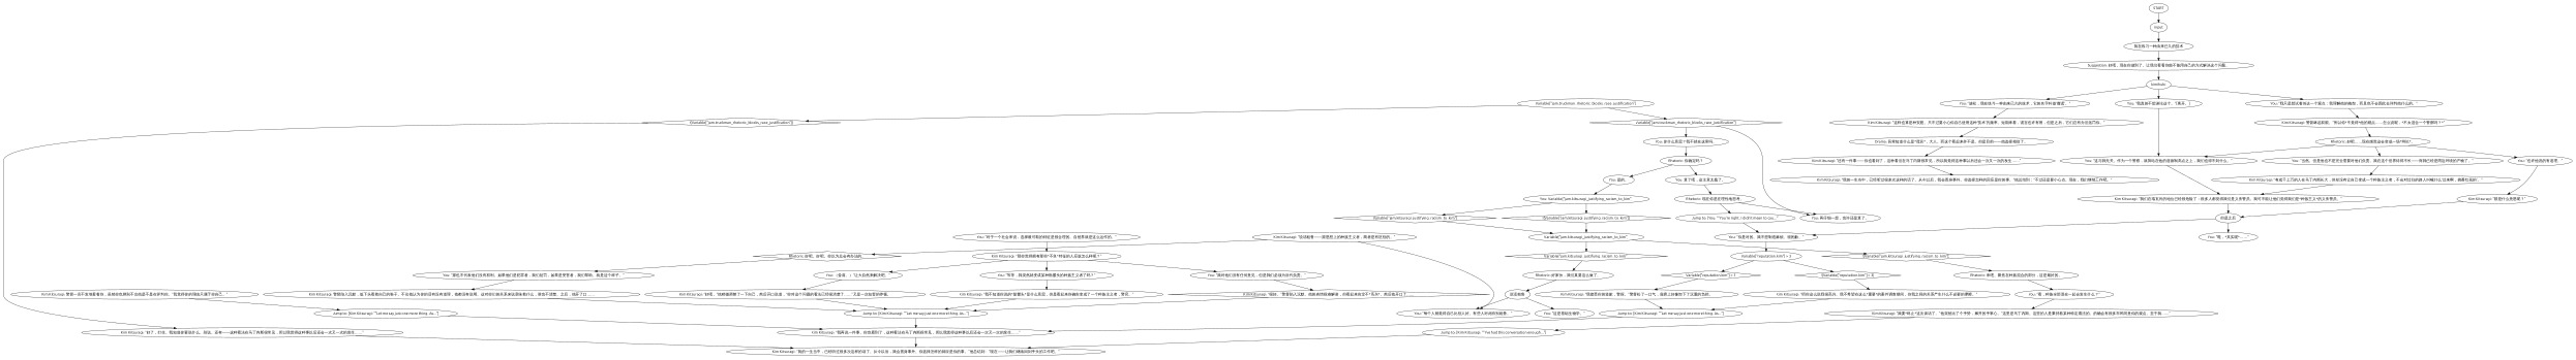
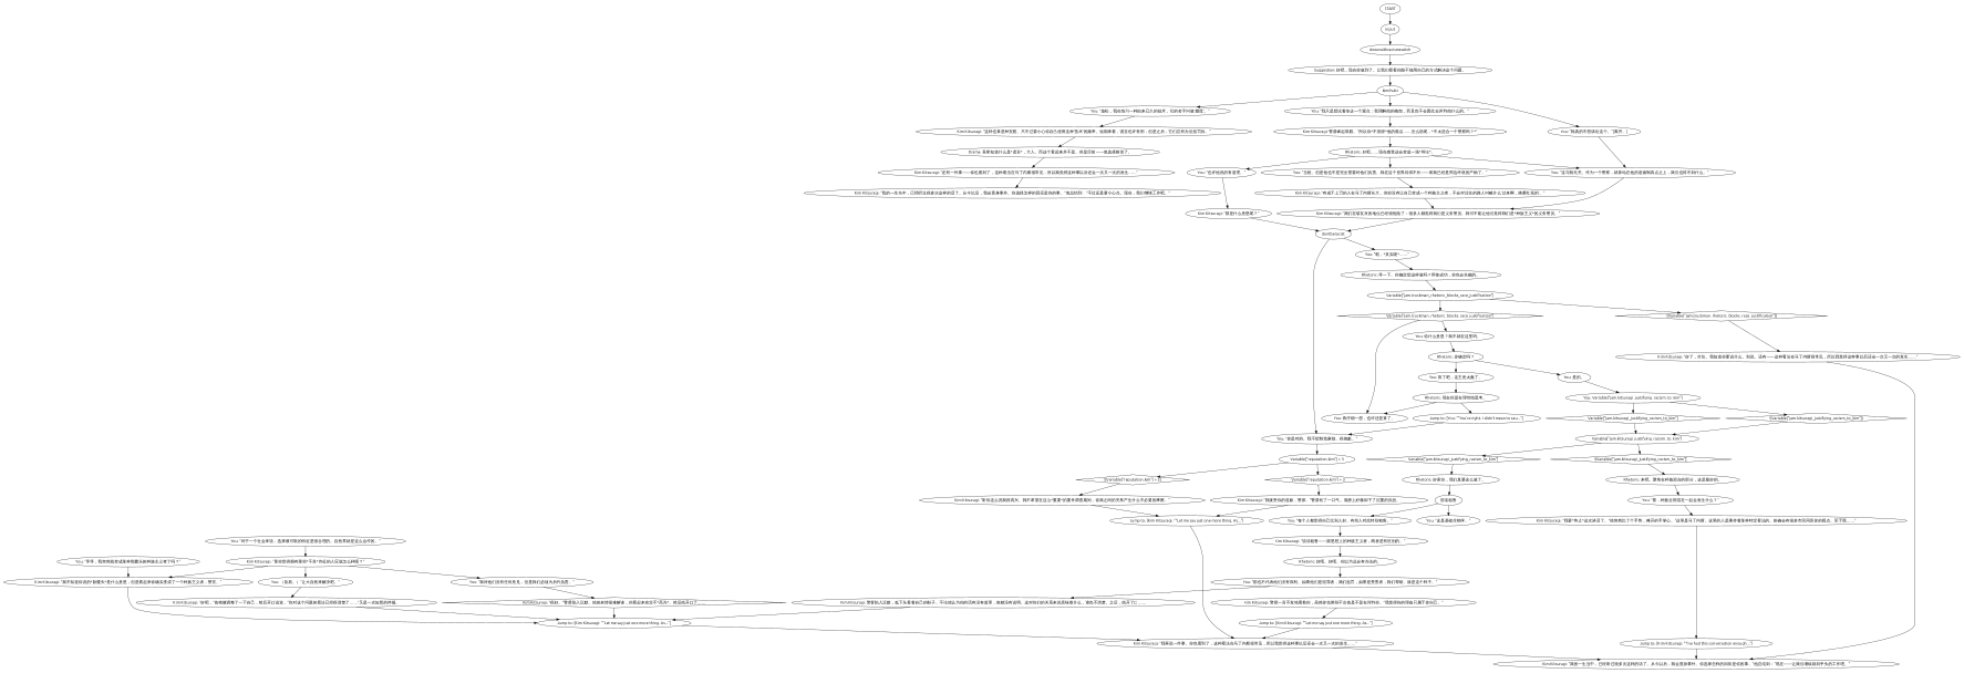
  digraph {
    fontname=Ubuntu
    node [fontname=Ubuntu]
    edge [fontname=Ubuntu]
    n1 [label=START]
    n2 [label=input]
-   n3 [label="我在练习一种由来已久的技术"]
+   n3 [label=downwithracismswitch]
    n4 [label="Suggestion: 好吧，现在你做到了。让我们看看你能不能用自己的方式解决这个问题。"]
    n5 [label="Kim Kitsuragi: “还有一件事——你也看到了，这种看法在马丁内斯很常见，所以我觉得这种事以后还会一次又一次的发生……”"]
    n6 [label="Kim Kitsuragi: “我的一生当中，已经听过很多次这样的话了。从今以后，我会置身事外。你选择怎样的回应是你的事。”他总结到：“不过还是要小心点。现在，我们继续工作吧。”"]
    n7 [label="You: “放松，我在练习一种由来已久的技术，它的名字叫做‘撒谎’。”"]
    n8 [label="Kim Kitsuragi: “这样也算是种安慰。只不过要小心你自己使用这种‘技术’的频率。短期来看，谎言也许有用，但是之后，它们总有办法惩罚你。”"]
    n9 [label="Drama: 吾辈知道什么是*谎言*，大人。而这个看起来并不是。但是目前——他选择相信了。"]
    n10 [label="Kim Kitsuragi: 警督陷入沉默，低下头看着自己的鞋子。不论他认为你的话有没有道理，他都没有说明。这对你们的关系来说意味着什么，谁也不清楚。之后，他开了口……"]
    n11 [label="Jump to: [Kim Kitsuragi: \"\"Let me say just one more thing. As...\"]"]
    n12 [label="Kim Kitsuragi: “我再说一件事。你也看到了，这种看法在马丁内斯很常见，所以我觉得这种事以后还会一次又一次的发生……”"]
    n13 [label="You: “这与我无关。作为一个警察，就算站在他的道德制高点之上，我们也得不到什么。”"]
    n14 [label="Kim Kitsuragi: “我们在瑞瓦肖的地位已经很危险了：很多人都觉得我们是义务警员。我可不能让他们觉得我们是*种族主义*的义务警员。”"]
-   n15 [label="但是之后"]
+   n15 [label=dontberacist]
    n16 [label="Kim Kitsuragi: “很好。”警督陷入沉默。他的表情很难解读，但看起来肯定不*高兴*。然后他开口了……" shape=diamond]
    n17 [label="You: “等等，我突然就变成某种骷髅头的种族主义者了吗？”"]
    n18 [label="Kim Kitsuragi: “我不知道你说的*骷髅头*是什么意思，但是看起来你确实变成了一个种族主义者，警官。”"]
    n19 [label="You: “我对他们没有任何意见，但是我们必须为后代负责。”"]
    n20 [label="Kim Kitsuragi: “那你觉得拥有那些*不良*特征的人应该怎么样呢？”"]
    n21 [label="You: （耸肩。）“让大自然来解决吧。”"]
    n22 [label="Kim Kitsuragi: “好吧，”他稍微调整了一下自己，然后开口说道，“你对这个问题的看法已经很清楚了……”又是一次短暂的停顿。"]
+   n23 [label="Rhetoric: 等一下。你确定想这样做吗？即使成功，你也会失败的。"]
    n24 [label="Variable[\"jam.truckman_rhetoric_blocks_race_justification\"]"]
    n25 [label="Variable[\"jam.truckman_rhetoric_blocks_race_justification\"]" shape=diamond]
    n26 [label="!(Variable[\"jam.truckman_rhetoric_blocks_race_justification\"])" shape=diamond]
    n27 [label="Kim Kitsuragi: “我的一生当中，已经听过很多次这样的话了。从今以后，我会置身事外。你选择怎样的回应是你的事。”他总结到：“现在——让我们继续回到手头的工作吧。”"]
    n28 [label="Rhetoric: 好家伙，我们真要这么做了。"]
    n29 [label="说话粗鲁"]
    n30 [label="You: “这是基础生物学。”"]
    n31 [label="You: “每个人都觉得自己比别人好。有些人对此特别粗鲁。”"]
    n32 [label="You: “当然。但是他也不是完全需要对他们负责。我在这个世界待得不长——而我已经是周边环境的产物了。”"]
    n33 [label="Kim Kitsuragi: “有成千上万的人在马丁内斯长大，但却没有让自己变成一个种族主义者，不会对过往的路人叫喊什么‘过来啊，摘番红花的’。”"]
    n34 [label="Kim Kitsuragi: “我接受你的道歉，警探。”警督松了一口气，肩膀上好像卸下了沉重的负担。"]
    n35 [label="Jump to: [Kim Kitsuragi: \"\"Let me say just one more thing. As...\"]"]
    n36 [label="You: 你什么意思？我不就在这里吗。"]
    n37 [label="You: 再仔细一想，也许还是算了。"]
    n38 [label="Kim Kitsuragi: “好了，打住。我知道你要说什么。别说。还有——这种看法在马丁内斯很常见，所以我觉得这种事以后还会一次又一次的发生……”"]
    n39 [label="Rhetoric: 你确定吗？"]
    n40 [label="Kim Kitsuragi: “我要*终止*这次谈话了。”他突然比了个手势，摊开的手掌心。“这里是马丁内斯。这里的人是秉持着某种特定看法的。的确会有很多市民同意你的观点。至于我……”"]
    n41 [label="Jump to: [Kim Kitsuragi: \"\"I've had this conversation enough...\"]"]
    n42 [label="Kim Kitsuragi: “听你这么说我很高兴。我不希望在这么*重要*的案件调查期间，你我之间的关系产生什么不必要的摩擦。”"]
    n43 [label="You: “那也不代表他们没有权利。如果他们是犯罪者，我们惩罚，如果是受害者，我们帮助。就是这个样子。”"]
    n44 [label="Kim Kitsuragi: “那是什么意思呢？”"]
    n45 [label="You: “你是对的。我不想制造麻烦。很抱歉。”"]
    n46 [label="You: “呃，*其实呢*……”"]
    n47 [label="Rhetoric: 好吧……现在感觉这会变成一场*辩论*。"]
    n48 [label="You: “也许他说的有道理。”"]
-   n49 [label="Rhetoric: 好吧。好吧。你以为总会有办法的。" shape=diamond]
+   n49 [label="Rhetoric: 好吧。好吧。你以为总会有办法的。"]
    n50 [label="You: “我真的不想谈论这个。”[离开。]"]
    n51 [label="Kim Kitsuragi: 警督一言不发地看着你，虽然你也辨别不出他是不是在评判你。“我觉得你的理由只属于你自己。”"]
    n52 [label="Jump to: [Kim Kitsuragi: \"\"Let me say just one more thing. As...\"]"]
    n53 [label="You: 算了吧，这主意太蠢了。"]
    n54 [label="Rhetoric: 现在你是在理性地思考。"]
    n55 [label="Jump to: [You: \"\"You're right. I didn't mean to cau...\"]"]
    n56 [label="You: “我只是想试着传达一个观点：我理解他的抱怨，而且也不会因此去评判他什么的。”"]
    n57 [label="Kim Kitsuragi: 警督眯起双眼。“所以你*不觉得*他的观点……怎么说呢，*不太适合一个警察吗？*”"]
    n58 [label="You: 是的。"]
    n59 [label="You: Variable[\"jam.kitsuragi_justifying_racism_to_kim\"]"]
    n60 [label="Variable[\"jam.kitsuragi_justifying_racism_to_kim\"]" shape=diamond]
    n61 [label="!(Variable[\"jam.kitsuragi_justifying_racism_to_kim\"])" shape=diamond]
    n62 [label="Variable[\"jam.kitsuragi_justifying_racism_to_kim\"]"]
    n63 [label="Variable[\"jam.kitsuragi_justifying_racism_to_kim\"]" shape=diamond]
    n64 [label="!(Variable[\"jam.kitsuragi_justifying_racism_to_kim\"])" shape=diamond]
    n65 [label="Variable[\"reputation.kim\"] > 3"]
    n66 [label="Variable[\"reputation.kim\"] > 3" shape=diamond]
    n67 [label="!(Variable[\"reputation.kim\"] > 3)" shape=diamond]
    n68 [label=kimihubi]
    n69 [label="You: “看，种族全部混在一起会发生什么？”"]
    n70 [label="You: “对于一个社会来说，选择最可取的特征是很合理的。自然界就是这么运作的。”"]
    n71 [label="Rhetoric: 来吧。聚焦在种族混合的部分，这是最好的。"]
    n72 [label="Kim Kitsuragi: “说话粗鲁——跟思想上的种族主义者，两者是有区别的。”"]
    n1 -> n2
    n2 -> n3
    n3 -> n4
    n4 -> n68
    n5 -> n6
    n7 -> n8
    n8 -> n9
    n9 -> n5
    n10 -> n11
    n11 -> n12
    n12 -> n27
    n13 -> n14
    n14 -> n15
    n15 -> n45
    n15 -> n46
    n16 -> n11
    n17 -> n18
    n18 -> n11
    n19 -> n16
-   n20 -> n17
+   n20 -> n18
    n20 -> n19
    n20 -> n21
    n21 -> n22
    n22 -> n11
+   n23 -> n24
    n24 -> n25
    n24 -> n26
    n25 -> n36
    n25 -> n37
    n26 -> n38
    n28 -> n29
    n29 -> n30
    n29 -> n31
-   n72 -> n31
+   n31 -> n72
    n32 -> n33
    n33 -> n14
    n34 -> n35
    n35 -> n12
    n36 -> n39
    n38 -> n27
    n39 -> n53
    n39 -> n58
    n40 -> n41
    n41 -> n27
    n42 -> n35
    n43 -> n10
    n44 -> n15
    n45 -> n65
+   n46 -> n23
    n47 -> n13
    n47 -> n32
    n47 -> n48
    n48 -> n44
    n49 -> n43
    n50 -> n13
    n51 -> n52
    n52 -> n12
    n53 -> n54
    n54 -> n37
    n54 -> n55
    n55 -> n45
    n56 -> n57
    n57 -> n47
    n58 -> n59
    n59 -> n60
    n59 -> n61
    n60 -> n62
    n61 -> n62
    n62 -> n63
    n62 -> n64
    n63 -> n28
    n64 -> n71
    n65 -> n66
    n65 -> n67
    n66 -> n34
    n67 -> n42
    n68 -> n7
    n68 -> n50
    n68 -> n56
    n69 -> n40
    n70 -> n20
    n71 -> n69
    n72 -> n49
  }
